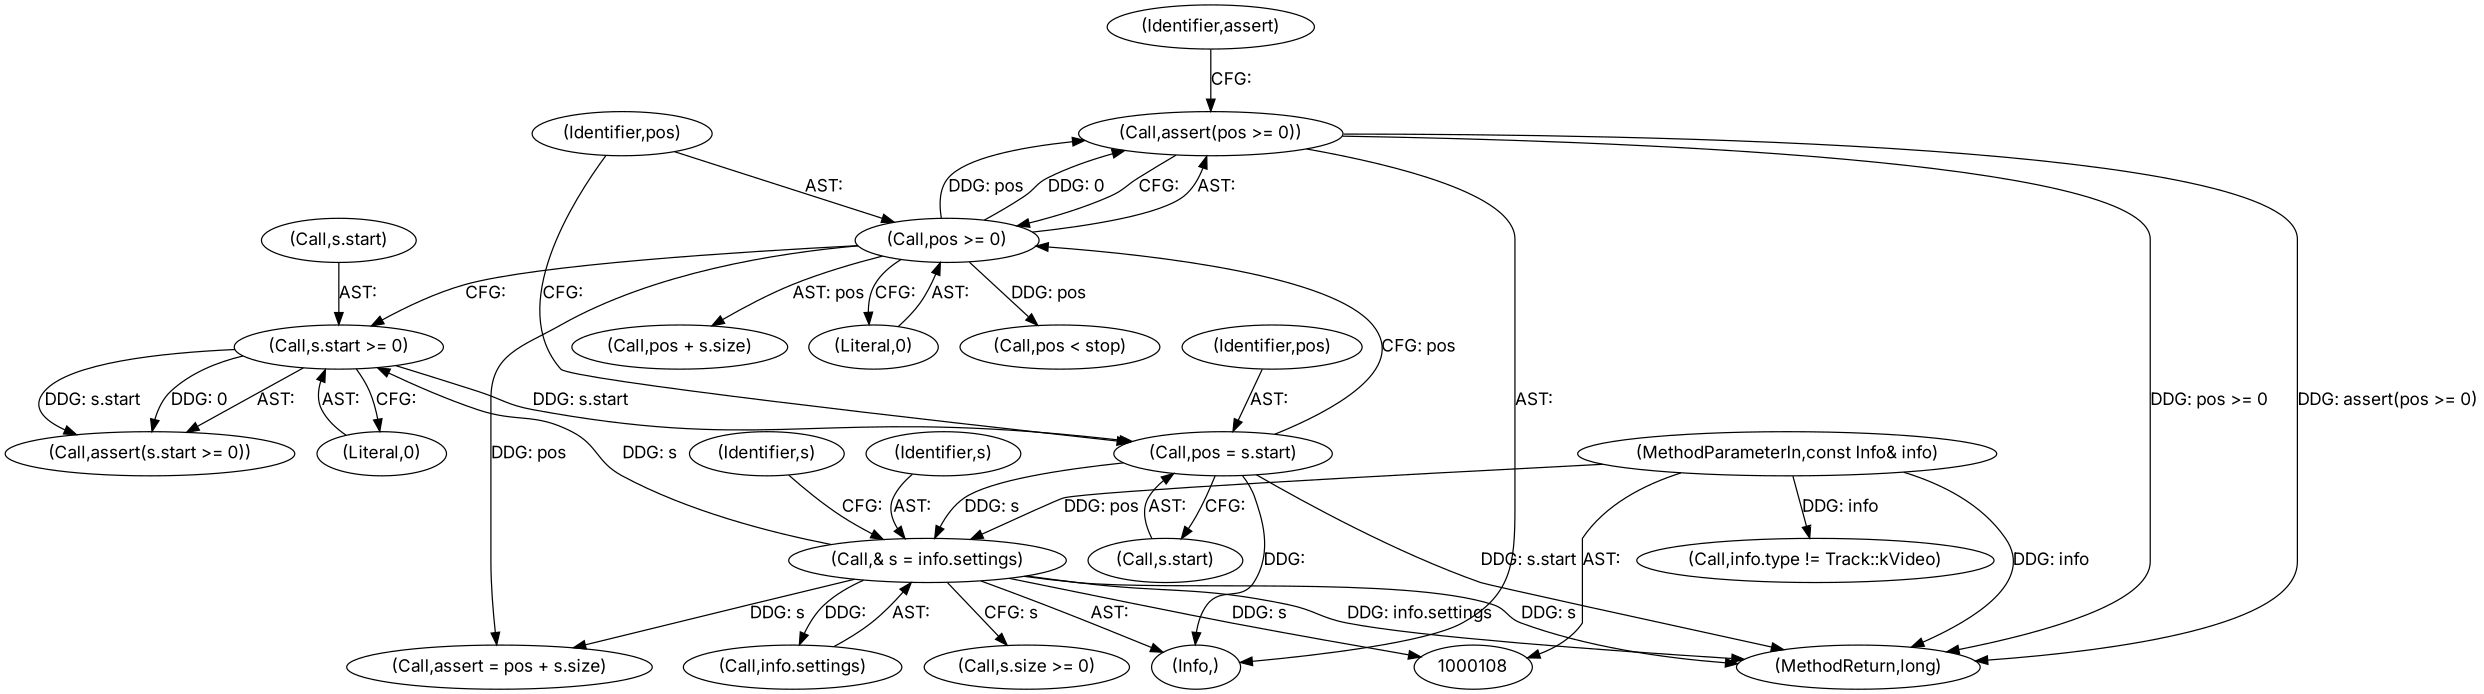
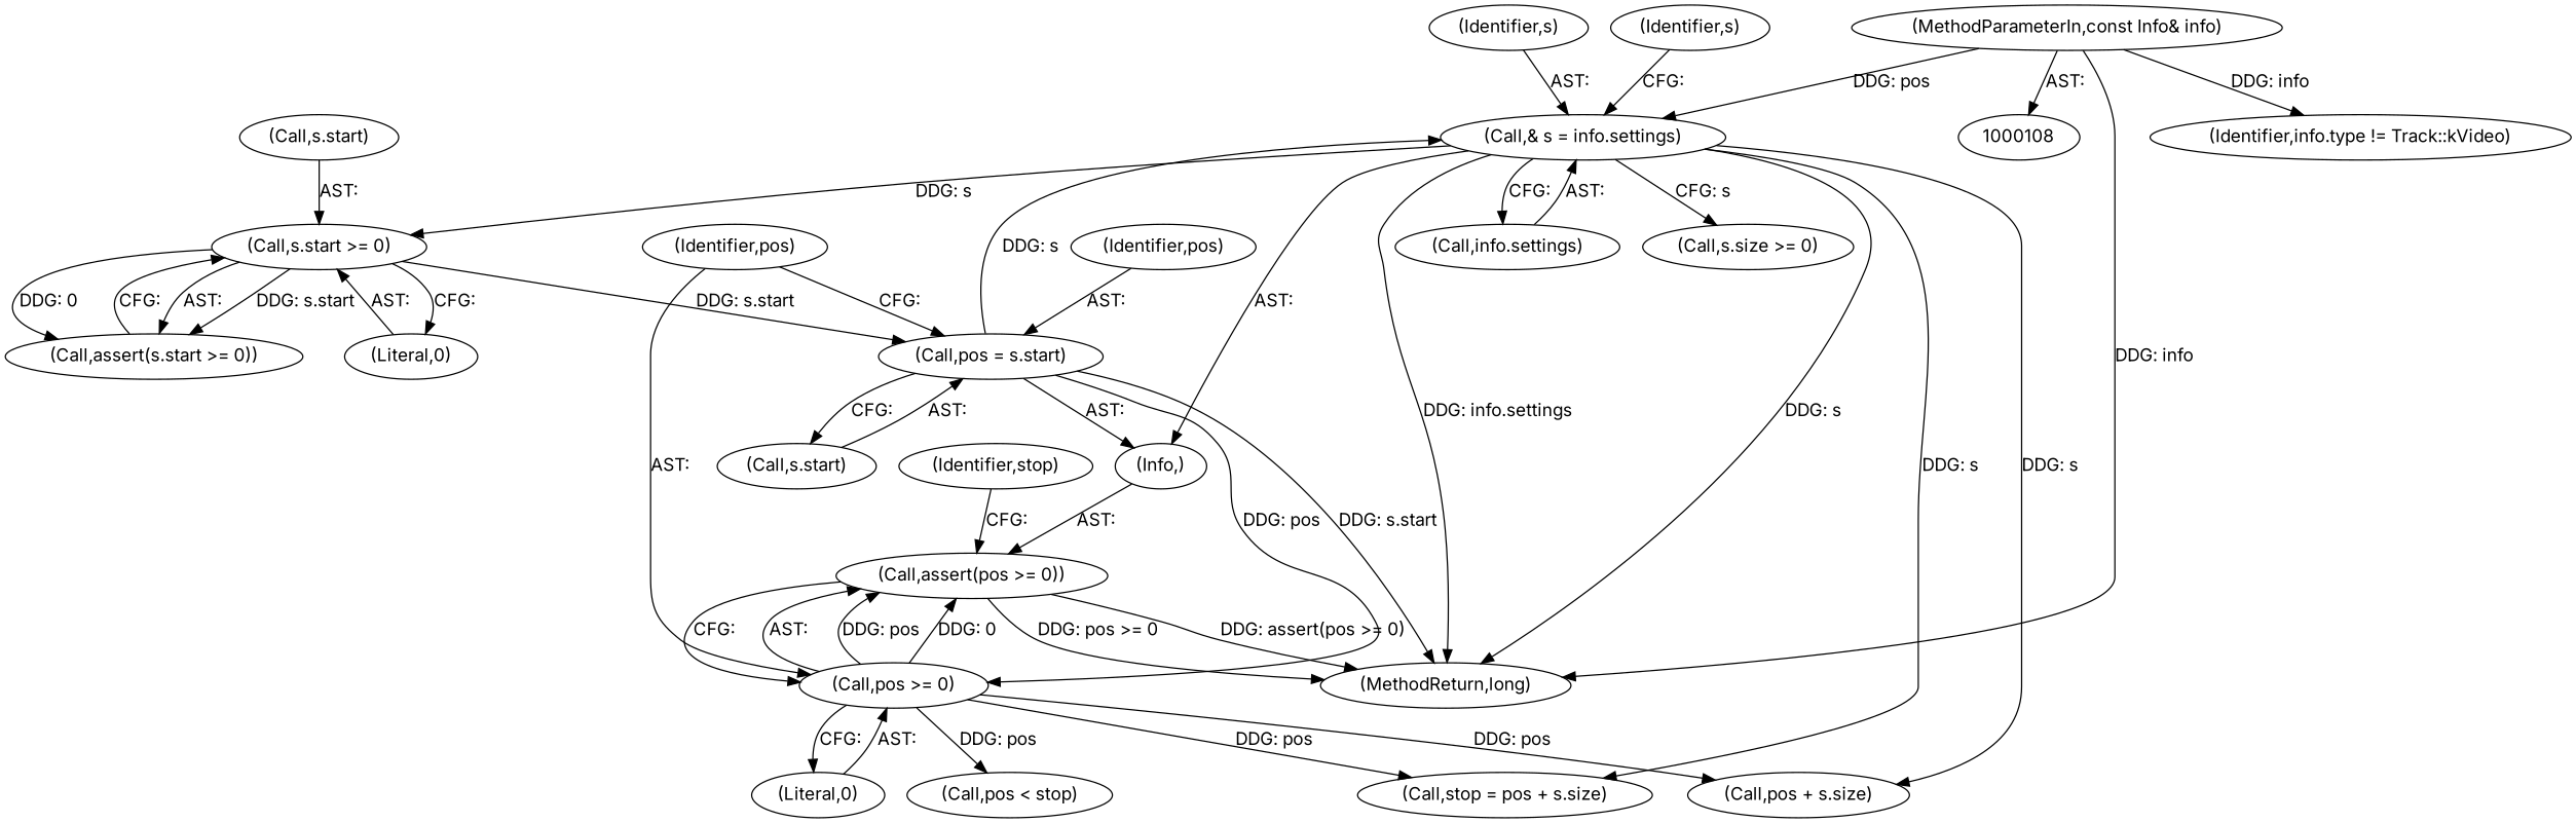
  digraph {
    fontname=Inter
    node [fontname=Inter]
    edge [fontname=Inter]
    n1 [label="(Call,assert(pos >= 0))"]
    n2 [label="(Call,pos >= 0)"]
    n3 [label="(MethodReturn,long)"]
    n4 [label="(Info,)"]
-   n5 [label="(Call,assert = pos + s.size)"]
+   n5 [label="(Call,stop = pos + s.size)"]
    n6 [label="(Call,pos + s.size)"]
    n7 [label="(Literal,0)"]
    n8 [label="(Call,pos < stop)"]
    n9 [label="(Call,pos = s.start)"]
    n10 [label="(Call,s.start)"]
    n11 [label="(Call,& s = info.settings)"]
    n12 [label="(Call,s.start >= 0)"]
    n13 [label="(Call,info.settings)"]
    n14 [label="(Call,s.size >= 0)"]
    n15 [label="(Call,assert(s.start >= 0))"]
    n16 [label="(Literal,0)"]
    n17 [label="(MethodParameterIn,const Info& info)"]
-   n18 [label="(Call,info.type != Track::kVideo)"]
+   n18 [label="(Identifier,info.type != Track::kVideo)"]
    1000108
    n20 [label="(Call,s.start)"]
    n21 [label="(Identifier,s)"]
-   n22 [label="(Identifier,assert)"]
+   n22 [label="(Identifier,stop)"]
    n23 [label="(Identifier,s)"]
    n24 [label="(Identifier,pos)"]
    n25 [label="(Identifier,pos)"]
    n1 -> n2 [label="CFG: "]
    n1 -> n3 [label="DDG: pos >= 0"]
    n1 -> n3 [label="DDG: assert(pos >= 0)"]
-   n1 -> n4 [label="AST: "]
+   n4 -> n1 [label="AST: "]
    n2 -> n1 [label="AST: "]
    n2 -> n1 [label="DDG: pos"]
    n2 -> n1 [label="DDG: 0"]
    n2 -> n5 [label="DDG: pos"]
-   n2 -> n6 [label="AST: pos"]
+   n2 -> n6 [label="DDG: pos"]
    n2 -> n7 [label="CFG: "]
    n2 -> n8 [label="DDG: pos"]
    n7 -> n2 [label="AST: "]
-   n9 -> n2 [label="CFG: pos"]
+   n9 -> n2 [label="DDG: pos"]
    n9 -> n3 [label="DDG: s.start"]
-   n9 -> n4 [label="DDG: "]
+   n9 -> n4 [label="AST: "]
    n9 -> n10 [label="CFG: "]
    n9 -> n11 [label="DDG: s"]
    n10 -> n9 [label="AST: "]
    n11 -> n3 [label="DDG: info.settings"]
    n11 -> n3 [label="DDG: s"]
    n11 -> n4 [label="AST: "]
    n11 -> n5 [label="DDG: s"]
-   n11 -> 1000108 [label="DDG: s"]
+   n11 -> n6 [label="DDG: s"]
    n11 -> n12 [label="DDG: s"]
-   n11 -> n13 [label="DDG: "]
+   n11 -> n13 [label="CFG: "]
    n11 -> n14 [label="CFG: s"]
    n12 -> n9 [label="DDG: s.start"]
    n12 -> n15 [label="AST: "]
    n12 -> n15 [label="DDG: s.start"]
    n12 -> n15 [label="DDG: 0"]
    n12 -> n16 [label="CFG: "]
    n13 -> n11 [label="AST: "]
-   n2 -> n12 [label="CFG: "]
+   n15 -> n12 [label="CFG: "]
    n16 -> n12 [label="AST: "]
    n17 -> n3 [label="DDG: info"]
    n17 -> n11 [label="DDG: pos"]
    n17 -> n18 [label="DDG: info"]
    n17 -> 1000108 [label="AST: "]
    n20 -> n12 [label="AST: "]
    n21 -> n11 [label="AST: "]
    n22 -> n1 [label="CFG: "]
    n23 -> n11 [label="CFG: "]
    n24 -> n9 [label="AST: "]
    n25 -> n2 [label="AST: "]
    n25 -> n9 [label="CFG: "]
  }
